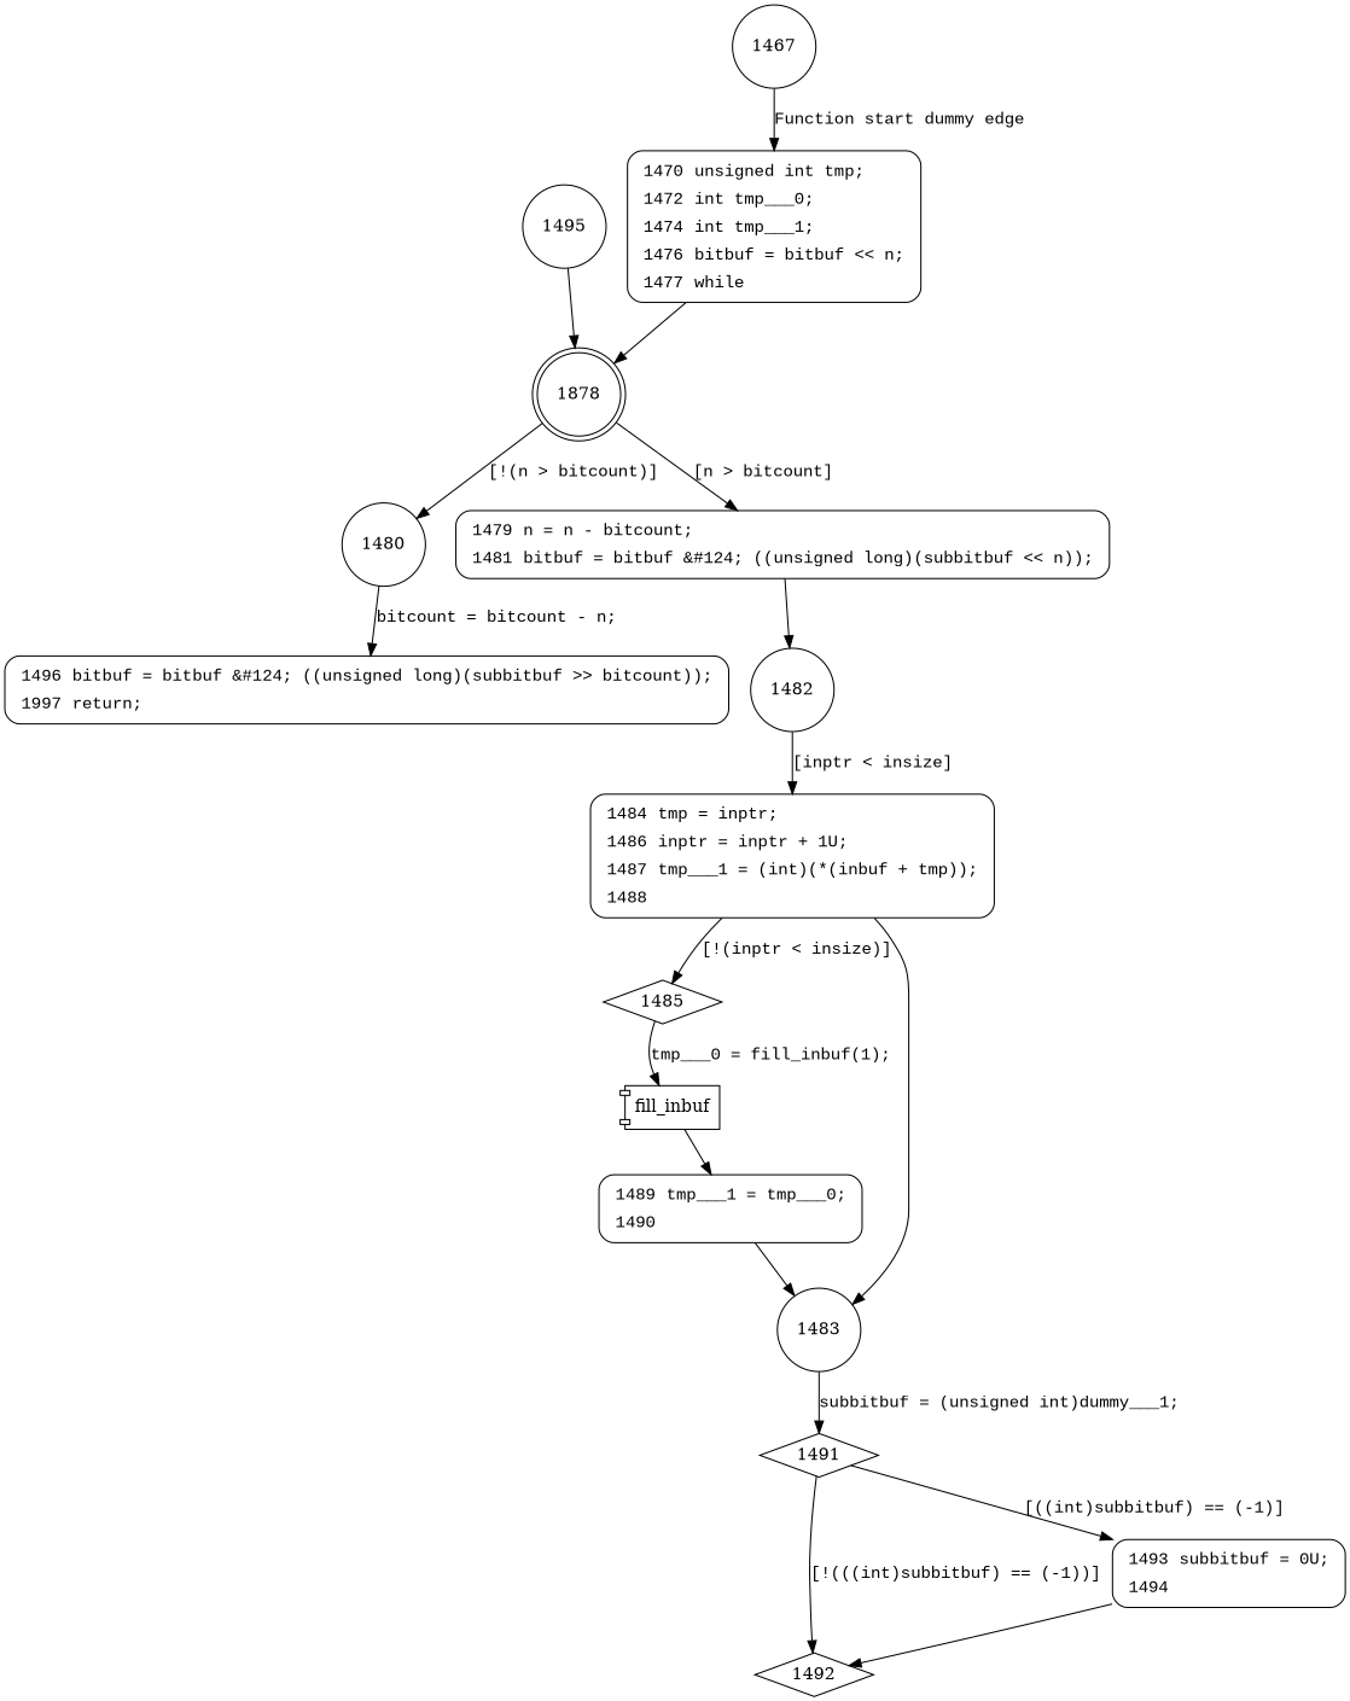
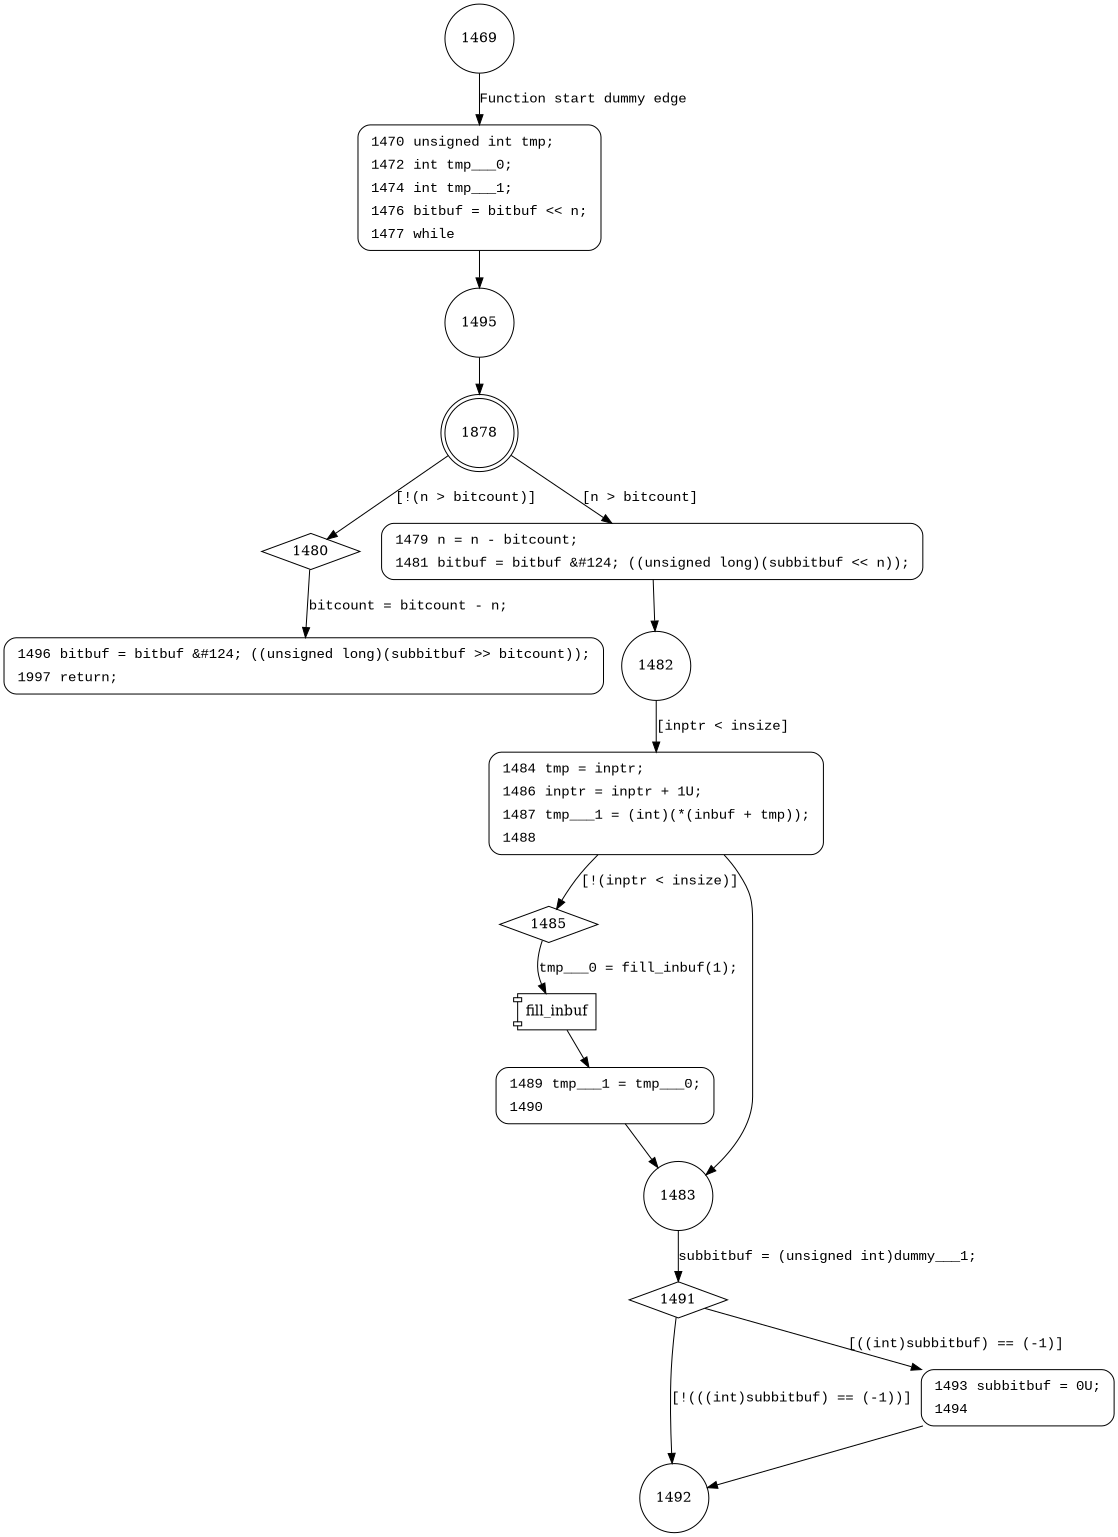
  digraph {
    node [shape=Mrecord]
    edge [fontname="Courier New"]
    n1 [fillcolor=white fontname="Courier New" label=<<table border="0" cellborder="0" cellpadding="3" bgcolor="white"><tr><td align="right">1470</td><td align="left">unsigned int tmp;</td></tr><tr><td align="right">1472</td><td align="left">int tmp___0;</td></tr><tr><td align="right">1474</td><td align="left">int tmp___1;</td></tr><tr><td align="right">1476</td><td align="left">bitbuf = bitbuf &lt;&lt; n;</td></tr><tr><td align="right">1477</td><td align="left">while</td></tr></table>> penwidth=1 style="filled,bold"]
-   1469 [shape=circle label=1467]
+   1469 [shape=circle]
    n3 [label=1878 shape=doublecircle]
-   1480 [shape=circle]
+   1480 [shape=diamond]
    n5 [fillcolor=white fontname="Courier New" label=<<table border="0" cellborder="0" cellpadding="3" bgcolor="white"><tr><td align="right">1479</td><td align="left">n = n - bitcount;</td></tr><tr><td align="right">1481</td><td align="left">bitbuf = bitbuf &amp;#124; ((unsigned long)(subbitbuf &lt;&lt; n));</td></tr></table>> penwidth=1 style="filled,bold"]
    n6 [fillcolor=white fontname="Courier New" label=<<table border="0" cellborder="0" cellpadding="3" bgcolor="white"><tr><td align="right">1496</td><td align="left">bitbuf = bitbuf &amp;#124; ((unsigned long)(subbitbuf &gt;&gt; bitcount));</td></tr><tr><td align="right">1997</td><td align="left">return;</td></tr></table>> penwidth=1 style="filled,bold"]
    1482 [shape=circle]
    n8 [fillcolor=white fontname="Courier New" label=<<table border="0" cellborder="0" cellpadding="3" bgcolor="white"><tr><td align="right">1484</td><td align="left">tmp = inptr;</td></tr><tr><td align="right">1486</td><td align="left">inptr = inptr + 1U;</td></tr><tr><td align="right">1487</td><td align="left">tmp___1 = (int)(*(inbuf + tmp));</td></tr><tr><td align="right">1488</td><td align="left"></td></tr></table>> penwidth=1 style="filled,bold"]
    1485 [shape=diamond]
    n10 [label=fill_inbuf shape=component]
    1483 [shape=circle]
    n12 [fillcolor=white fontname="Courier New" label=<<table border="0" cellborder="0" cellpadding="3" bgcolor="white"><tr><td align="right">1489</td><td align="left">tmp___1 = tmp___0;</td></tr><tr><td align="right">1490</td><td align="left"></td></tr></table>> penwidth=1 style="filled,bold"]
    1491 [shape=diamond]
-   1492 [shape=diamond]
+   1492 [shape=circle]
    n15 [fillcolor=white fontname="Courier New" label=<<table border="0" cellborder="0" cellpadding="3" bgcolor="white"><tr><td align="right">1493</td><td align="left">subbitbuf = 0U;</td></tr><tr><td align="right">1494</td><td align="left"></td></tr></table>> penwidth=1 style="filled,bold"]
    1495 [shape=circle]
-   n1 -> n3 [fontname=""]
+   n1 -> 1495 [fontname=""]
    1469 -> n1 [label="Function start dummy edge"]
    n3 -> 1480 [label="[!(n > bitcount)]"]
    n3 -> n5 [label="[n > bitcount]"]
    1480 -> n6 [label="bitcount = bitcount - n;"]
    n5 -> 1482 [fontname=""]
    1482 -> n8 [label="[inptr < insize]"]
    n8 -> 1485 [label="[!(inptr < insize)]"]
    n8 -> 1483 [fontname=""]
    1485 -> n10 [label="tmp___0 = fill_inbuf(1);"]
    n10 -> n12
    1483 -> 1491 [label="subbitbuf = (unsigned int)dummy___1;"]
    n12 -> 1483 [fontname=""]
    1491 -> 1492 [label="[!(((int)subbitbuf) == (-1))]"]
    1491 -> n15 [label="[((int)subbitbuf) == (-1)]"]
    n15 -> 1492 [fontname=""]
    1495 -> n3
  }
